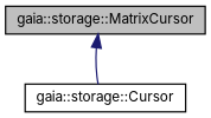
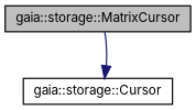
  digraph {
    fontname=Inter
    node [color=black fontname=Inter fontsize=10 shape=record style=filled]
    n1 [fillcolor=grey75 fontcolor=black height=0.2 label="gaia::storage::MatrixCursor" width=0.4]
    n2 [fillcolor=white height=0.2 label="gaia::storage::Cursor" width=0.4]
-   n1 -> n2 [color=midnightblue dir=back fontname=Inter fontsize=10 labelfontname=Helvetica labelfontsize=10 style=solid]
+   n2 -> n1 [color=midnightblue dir=back fontname=Inter fontsize=10 labelfontname=Helvetica labelfontsize=10 style=solid]
  }
